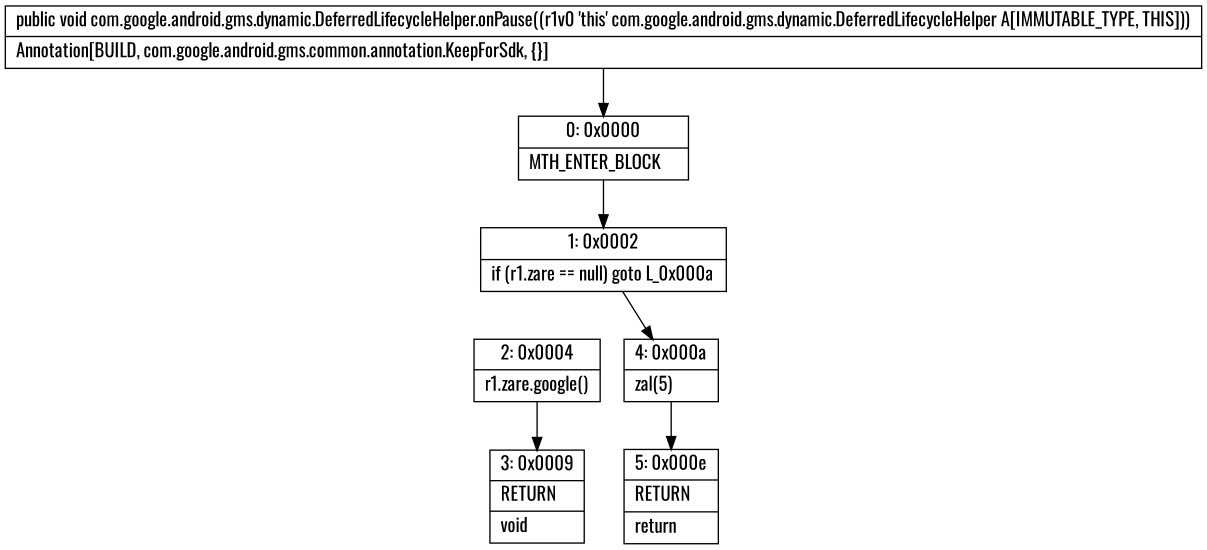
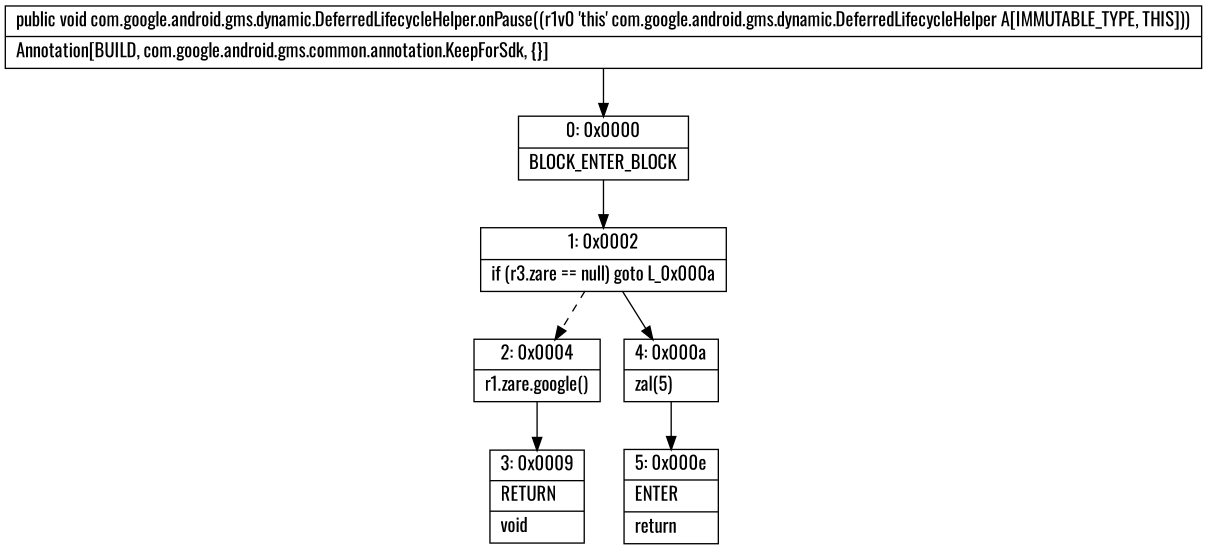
  digraph {
    fontname=Oswald
    node [fontname=Oswald shape=record]
    edge [fontname=Oswald]
-   n1 [label="{0\:\ 0x0000|MTH_ENTER_BLOCK\l}"]
-   n2 [label="{1\:\ 0x0002|if (r1.zare == null) goto L_0x000a\l}"]
+   n1 [label="{0\:\ 0x0000|BLOCK_ENTER_BLOCK\l}"]
+   n2 [label="{1\:\ 0x0002|if (r3.zare == null) goto L_0x000a\l}"]
    n3 [label="{2\:\ 0x0004|r1.zare.google()\l}"]
    n4 [label="{4\:\ 0x000a|zal(5)\l}"]
    n5 [label="{3\:\ 0x0009|RETURN\l|void\l}"]
-   n6 [label="{5\:\ 0x000e|RETURN\l|return\l}"]
+   n6 [label="{5\:\ 0x000e|ENTER\l|return\l}"]
    n7 [label="{public void com.google.android.gms.dynamic.DeferredLifecycleHelper.onPause((r1v0 'this' com.google.android.gms.dynamic.DeferredLifecycleHelper A[IMMUTABLE_TYPE, THIS]))  | Annotation[BUILD, com.google.android.gms.common.annotation.KeepForSdk, \{\}]\l}"]
    n1 -> n2
+   n2 -> n3 [style=dashed]
    n2 -> n4
    n3 -> n5
    n4 -> n6
    n7 -> n1
  }
